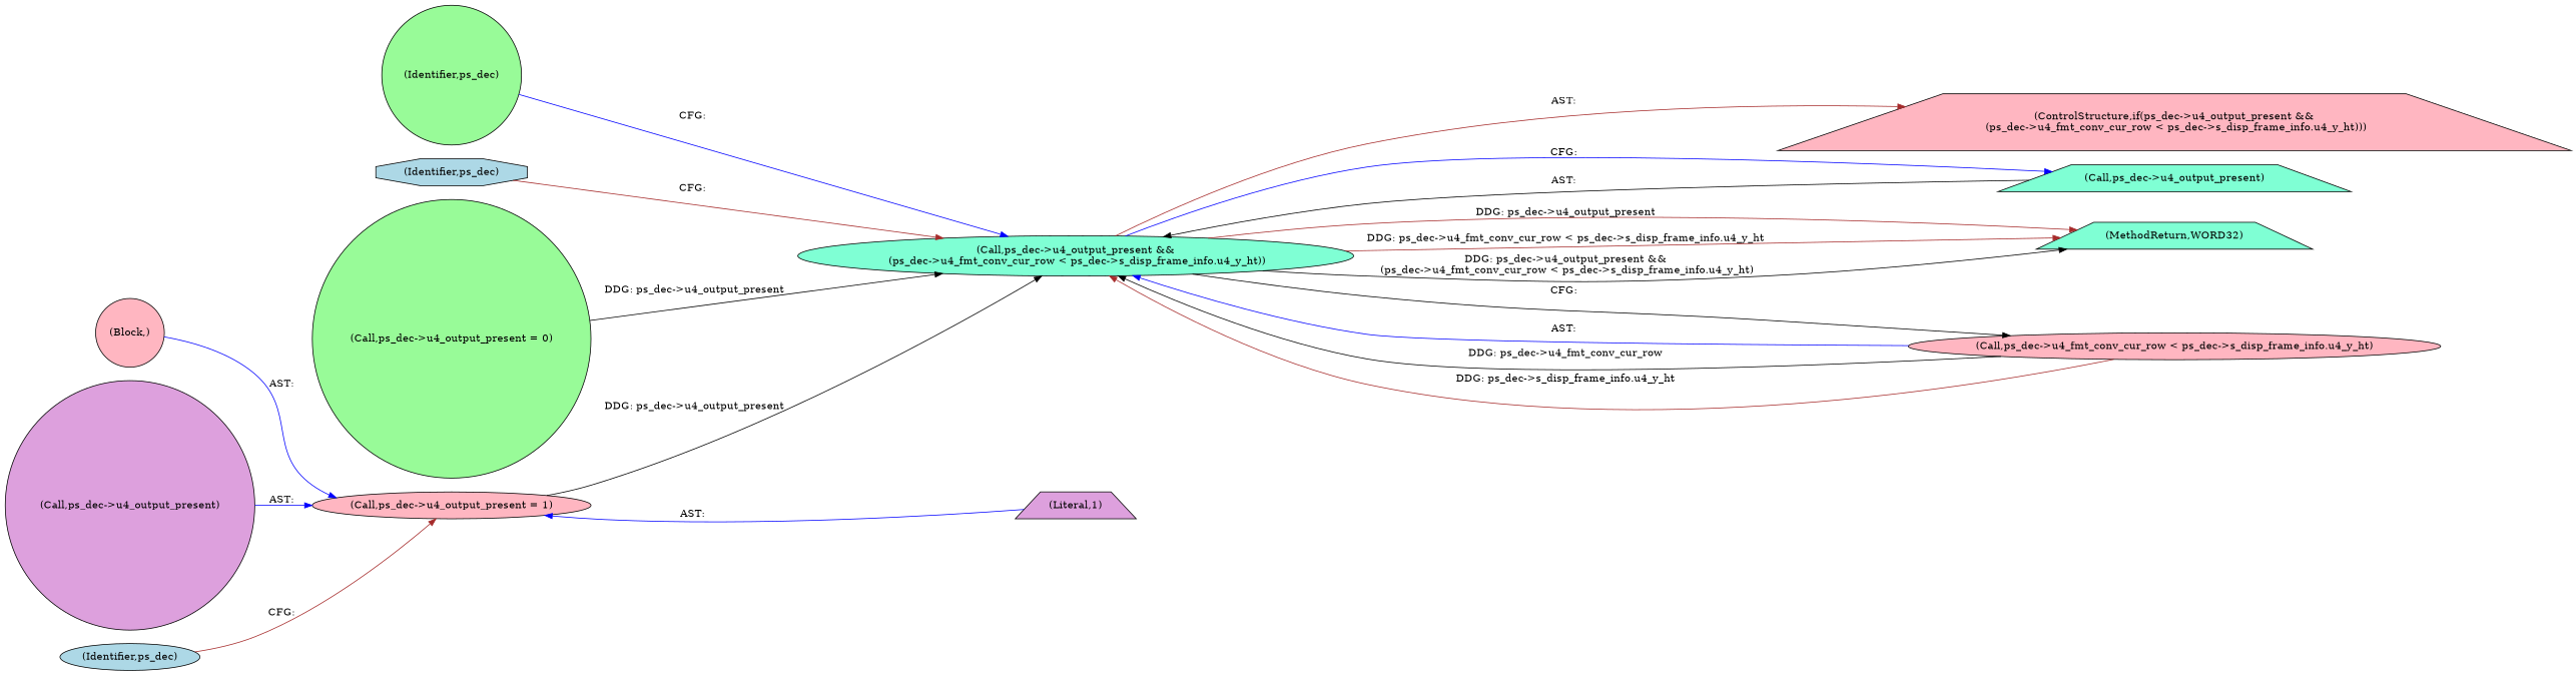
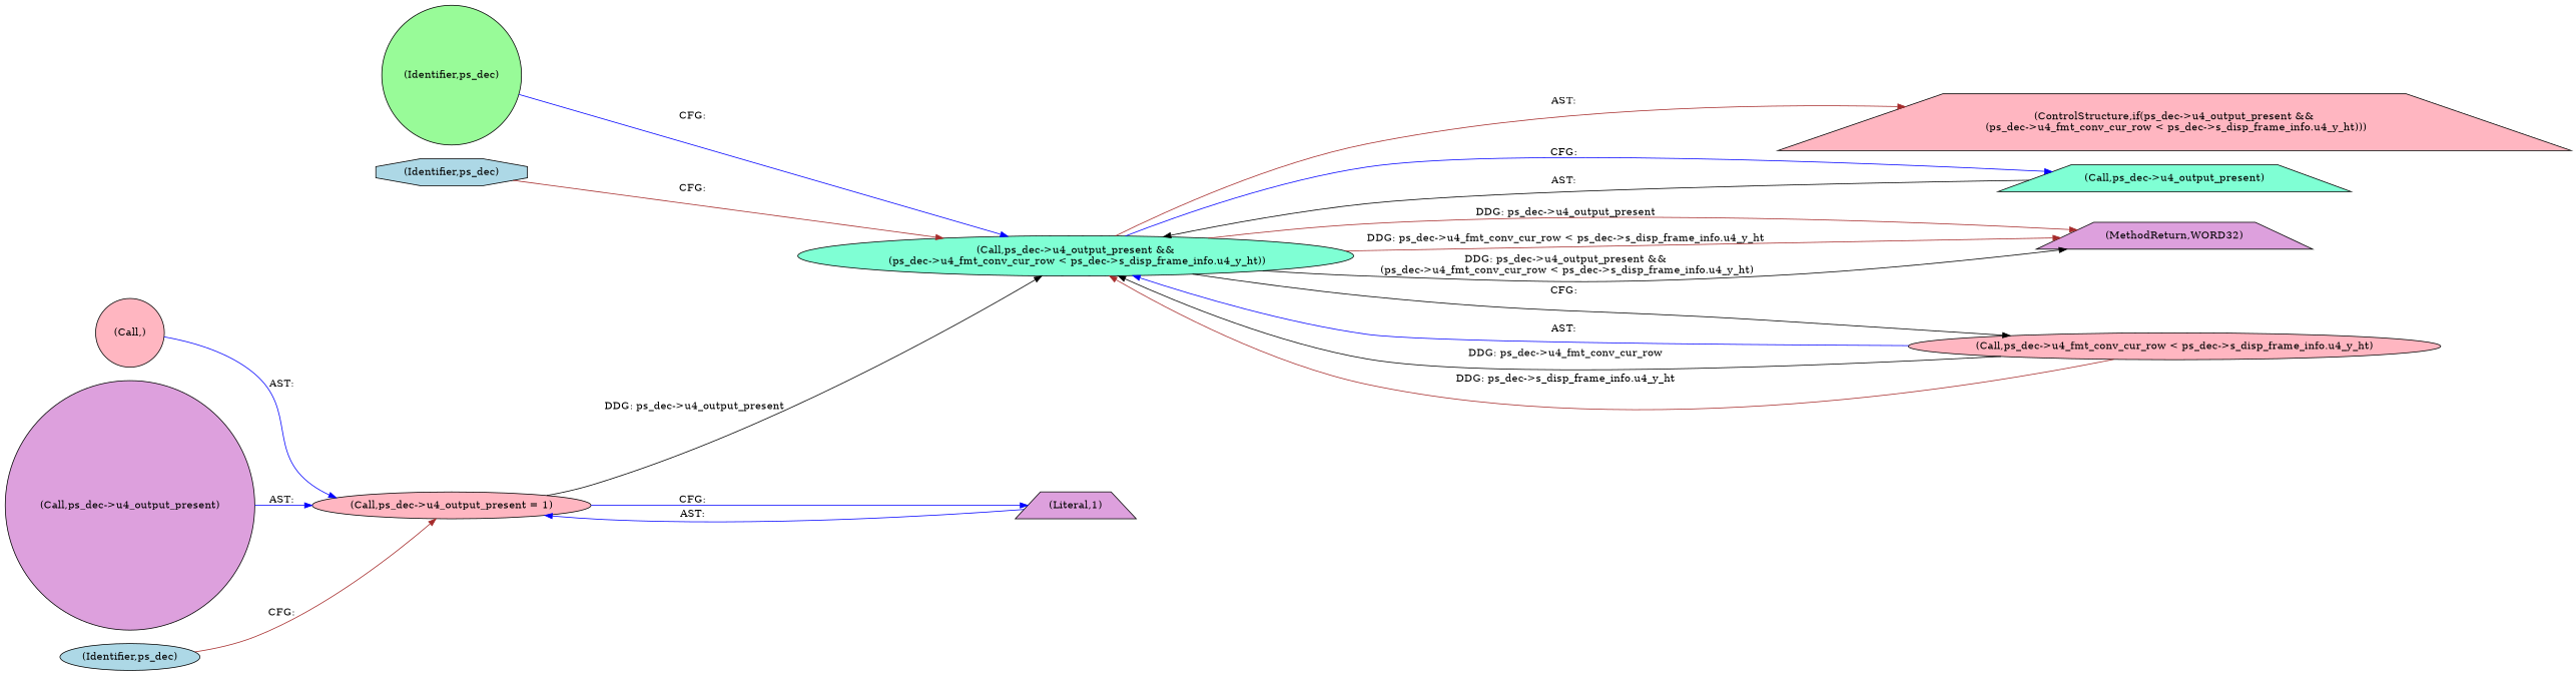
  digraph {
    rankdir=LR
    node [fillcolor=lightpink shape=ellipse style=filled]
    edge [color=blue]
    n1 [label="(Call,ps_dec->u4_output_present = 1)"]
    n2 [fillcolor=aquamarine label="(Call,ps_dec->u4_output_present &&\n (ps_dec->u4_fmt_conv_cur_row < ps_dec->s_disp_frame_info.u4_y_ht))"]
    n3 [fillcolor=plum label="(Literal,1)" shape=trapezium]
    n4 [label="(ControlStructure,if(ps_dec->u4_output_present &&\n (ps_dec->u4_fmt_conv_cur_row < ps_dec->s_disp_frame_info.u4_y_ht)))" shape=trapezium]
    n5 [fillcolor=aquamarine label="(Call,ps_dec->u4_output_present)" shape=trapezium]
    n6 [label="(Call,ps_dec->u4_fmt_conv_cur_row < ps_dec->s_disp_frame_info.u4_y_ht)"]
-   n7 [fillcolor=aquamarine label="(MethodReturn,WORD32)" shape=trapezium]
-   n8 [label="(Block,)" shape=circle]
+   n7 [fillcolor=plum label="(MethodReturn,WORD32)" shape=trapezium]
+   n8 [label="(Call,)" shape=circle]
    n9 [fillcolor=palegreen label="(Identifier,ps_dec)" shape=circle]
    n10 [fillcolor=plum label="(Call,ps_dec->u4_output_present)" shape=circle]
    n11 [fillcolor=lightblue label="(Identifier,ps_dec)" shape=octagon]
-   n12 [fillcolor=palegreen label="(Call,ps_dec->u4_output_present = 0)" shape=circle]
    n13 [fillcolor=lightblue label="(Identifier,ps_dec)"]
    n1 -> n2 [color=black label="DDG: ps_dec->u4_output_present"]
+   n1 -> n3 [label="CFG: "]
    n2 -> n4 [color=brown label="AST: "]
    n2 -> n5 [label="CFG: "]
    n2 -> n6 [color=black label="CFG: "]
    n2 -> n7 [color=brown label="DDG: ps_dec->u4_output_present"]
    n2 -> n7 [color=brown label="DDG: ps_dec->u4_fmt_conv_cur_row < ps_dec->s_disp_frame_info.u4_y_ht"]
    n2 -> n7 [color=black label="DDG: ps_dec->u4_output_present &&\n (ps_dec->u4_fmt_conv_cur_row < ps_dec->s_disp_frame_info.u4_y_ht)"]
    n3 -> n1 [label="AST: "]
    n5 -> n2 [color=black label="AST: "]
    n6 -> n2 [label="AST: "]
    n6 -> n2 [color=black label="DDG: ps_dec->u4_fmt_conv_cur_row"]
    n6 -> n2 [color=brown label="DDG: ps_dec->s_disp_frame_info.u4_y_ht"]
    n8 -> n1 [label="AST: "]
    n9 -> n2 [label="CFG: "]
    n10 -> n1 [label="AST: "]
    n11 -> n2 [color=brown label="CFG: "]
-   n12 -> n2 [color=black label="DDG: ps_dec->u4_output_present"]
    n13 -> n1 [color=brown label="CFG: "]
  }
